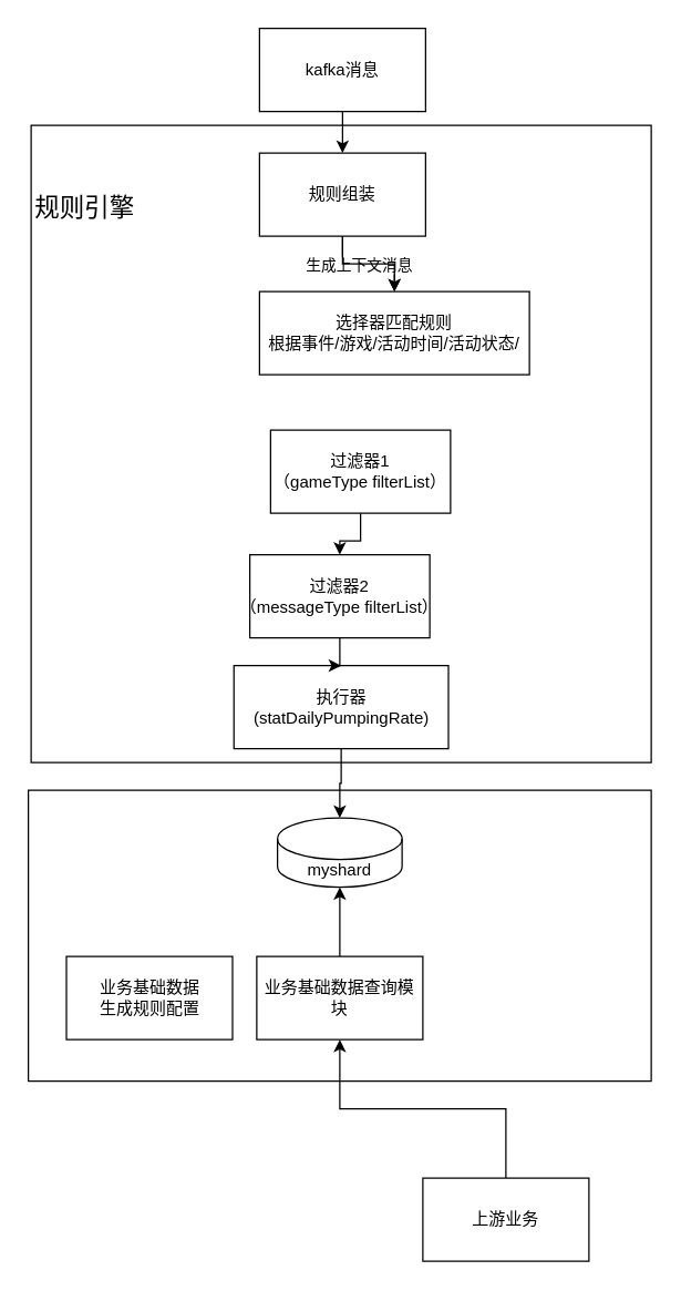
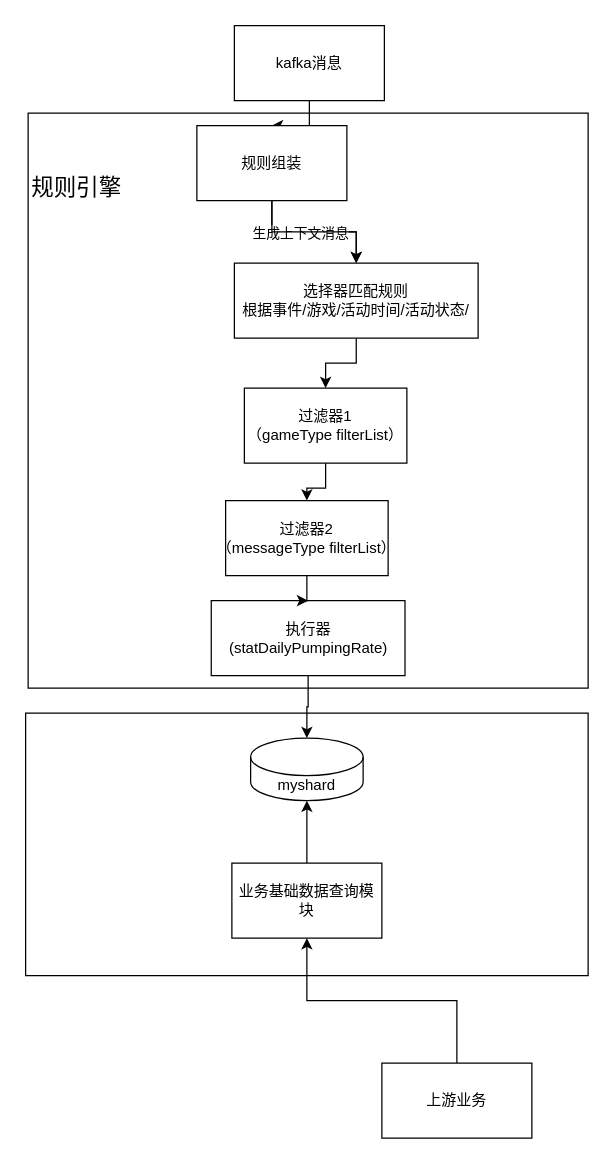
  <mxCell id="0" />
  <mxCell id="1" parent="0" />
  <mxCell id="2" value="" style="whiteSpace=wrap;html=1;rounded=0;" vertex="1" parent="1"><mxGeometry x="22" y="90" width="448" height="460" as="geometry" /></mxCell>
  <mxCell id="3" style="edgeStyle=orthogonalEdgeStyle;rounded=0;orthogonalLoop=1;jettySize=auto;html=1;entryX=0.5;entryY=0;entryDx=0;entryDy=0;" edge="1" parent="1" source="4" target="8"><mxGeometry relative="1" as="geometry" /></mxCell>
  <mxCell id="4" value="kafka消息" style="rounded=0;whiteSpace=wrap;html=1;" vertex="1" parent="1"><mxGeometry x="187" y="20" width="120" height="60" as="geometry" /></mxCell>
  <mxCell id="5" value="" style="edgeStyle=orthogonalEdgeStyle;rounded=0;orthogonalLoop=1;jettySize=auto;html=1;" edge="1" parent="1" source="8" target="10"><mxGeometry relative="1" as="geometry" /></mxCell>
  <mxCell id="6" value="生成上下文消息" style="edgeLabel;html=1;align=center;verticalAlign=middle;resizable=0;points=[];" vertex="1" connectable="0" parent="5"><mxGeometry x="-0.2" relative="1" as="geometry"><mxPoint as="offset" /></mxGeometry></mxCell>
  <mxCell id="7" value="" style="edgeStyle=orthogonalEdgeStyle;rounded=0;orthogonalLoop=1;jettySize=auto;html=1;" edge="1" parent="1" source="8" target="10"><mxGeometry relative="1" as="geometry" /></mxCell>
- <mxCell id="8" value="规则组装" style="rounded=0;whiteSpace=wrap;html=1;" vertex="1" parent="1"><mxGeometry x="187" y="110" width="120" height="60" as="geometry" /></mxCell>
+ <mxCell id="8" value="规则组装" style="rounded=0;whiteSpace=wrap;html=1;" vertex="1" parent="1"><mxGeometry x="157" y="100" width="120" height="60" as="geometry" /></mxCell>
+ <mxCell id="9" value="" style="edgeStyle=orthogonalEdgeStyle;rounded=0;orthogonalLoop=1;jettySize=auto;html=1;" edge="1" parent="1" source="10" target="12"><mxGeometry relative="1" as="geometry" /></mxCell>
  <mxCell id="10" value="选择器匹配规则&lt;br&gt;根据事件/游戏/活动时间/活动状态/" style="rounded=0;whiteSpace=wrap;html=1;" vertex="1" parent="1"><mxGeometry x="187" y="210" width="195" height="60" as="geometry" /></mxCell>
  <mxCell id="11" value="" style="edgeStyle=orthogonalEdgeStyle;rounded=0;orthogonalLoop=1;jettySize=auto;html=1;" edge="1" parent="1" source="12" target="24"><mxGeometry relative="1" as="geometry" /></mxCell>
  <mxCell id="12" value="过滤器1&lt;br&gt;（gameType&amp;nbsp;filterList）" style="rounded=0;whiteSpace=wrap;html=1;" vertex="1" parent="1"><mxGeometry x="195" y="310" width="130" height="60" as="geometry" /></mxCell>
  <mxCell id="13" value="" style="whiteSpace=wrap;html=1;rounded=0;" vertex="1" parent="1"><mxGeometry x="20" y="570" width="450" height="210" as="geometry" /></mxCell>
  <mxCell id="14" value="" style="edgeStyle=orthogonalEdgeStyle;rounded=0;orthogonalLoop=1;jettySize=auto;html=1;" edge="1" parent="1" source="15" target="16"><mxGeometry relative="1" as="geometry" /></mxCell>
  <mxCell id="15" value="执行器&lt;br&gt;(statDailyPumpingRate)" style="rounded=0;whiteSpace=wrap;html=1;" vertex="1" parent="1"><mxGeometry x="168.5" y="480" width="155" height="60" as="geometry" /></mxCell>
  <mxCell id="16" value="myshard" style="shape=cylinder3;whiteSpace=wrap;html=1;boundedLbl=1;backgroundOutline=1;size=15;" vertex="1" parent="1"><mxGeometry x="200" y="590" width="90" height="50" as="geometry" /></mxCell>
  <mxCell id="17" style="edgeStyle=orthogonalEdgeStyle;rounded=0;orthogonalLoop=1;jettySize=auto;html=1;entryX=0.5;entryY=1;entryDx=0;entryDy=0;entryPerimeter=0;" edge="1" parent="1" source="18" target="16"><mxGeometry relative="1" as="geometry" /></mxCell>
  <mxCell id="18" value="业务基础数据查询模块" style="rounded=0;whiteSpace=wrap;html=1;" vertex="1" parent="1"><mxGeometry x="185" y="690" width="120" height="60" as="geometry" /></mxCell>
  <mxCell id="19" style="edgeStyle=orthogonalEdgeStyle;rounded=0;orthogonalLoop=1;jettySize=auto;html=1;entryX=0.5;entryY=1;entryDx=0;entryDy=0;" edge="1" parent="1" source="20" target="18"><mxGeometry relative="1" as="geometry" /></mxCell>
  <mxCell id="20" value="上游业务" style="rounded=0;whiteSpace=wrap;html=1;" vertex="1" parent="1"><mxGeometry x="305" y="850" width="120" height="60" as="geometry" /></mxCell>
  <mxCell id="21" value="&lt;font style=&quot;font-size: 18px;&quot;&gt;规则引擎&lt;/font&gt;" style="text;strokeColor=none;align=center;fillColor=none;html=1;verticalAlign=middle;whiteSpace=wrap;rounded=0;" vertex="1" parent="1"><mxGeometry x="22" y="130" width="78" height="40" as="geometry" /></mxCell>
- <mxCell id="22" value="业务基础数据&lt;br&gt;生成规则配置" style="rounded=0;whiteSpace=wrap;html=1;" vertex="1" parent="1"><mxGeometry x="47.5" y="690" width="120" height="60" as="geometry" /></mxCell>
  <mxCell id="23" value="" style="edgeStyle=orthogonalEdgeStyle;rounded=0;orthogonalLoop=1;jettySize=auto;html=1;" edge="1" parent="1" source="24" target="15"><mxGeometry relative="1" as="geometry" /></mxCell>
  <mxCell id="24" value="过滤器2&lt;br&gt;（messageType&amp;nbsp;filterList）" style="rounded=0;whiteSpace=wrap;html=1;" vertex="1" parent="1"><mxGeometry x="180" y="400" width="130" height="60" as="geometry" /></mxCell>
